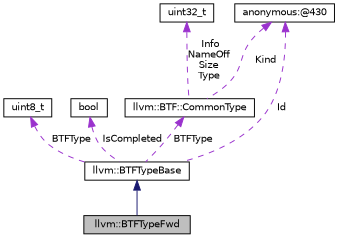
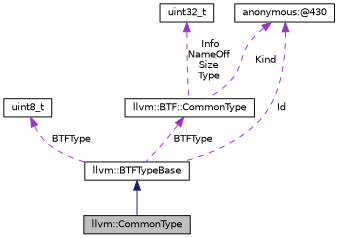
  digraph {
    node [color=black fontname=Helvetica fontsize=10 shape=box]
    edge [color=darkorchid3 dir=back fontname=Helvetica fontsize=10 labelfontname=Helvetica labelfontsize=10 style=dashed]
-   n1 [fillcolor=grey75 fontcolor=black height=0.2 label="llvm::BTFTypeFwd" style=filled width=0.4]
+   n1 [fillcolor=grey75 fontcolor=black height=0.2 label="llvm::CommonType" style=filled width=0.4]
    n2 [height=0.2 label="llvm::BTFTypeBase" width=0.4]
    n3 [height=0.2 label=uint8_t width=0.4]
-   n4 [height=0.2 label=bool width=0.4]
    n5 [height=0.2 label=uint32_t width=0.4]
    n6 [height=0.2 label="llvm::BTF::CommonType" width=0.4]
    n7 [height=0.2 label="anonymous:@430" width=0.4]
    n2 -> n1 [color=midnightblue style=solid]
    n3 -> n2 [label=" BTFType"]
-   n4 -> n2 [label=" IsCompleted"]
    n5 -> n6 [label=" Info\nNameOff\nSize\nType"]
    n6 -> n2 [label=" BTFType"]
    n7 -> n2 [label=" Id"]
    n7 -> n6 [label=" Kind"]
  }
